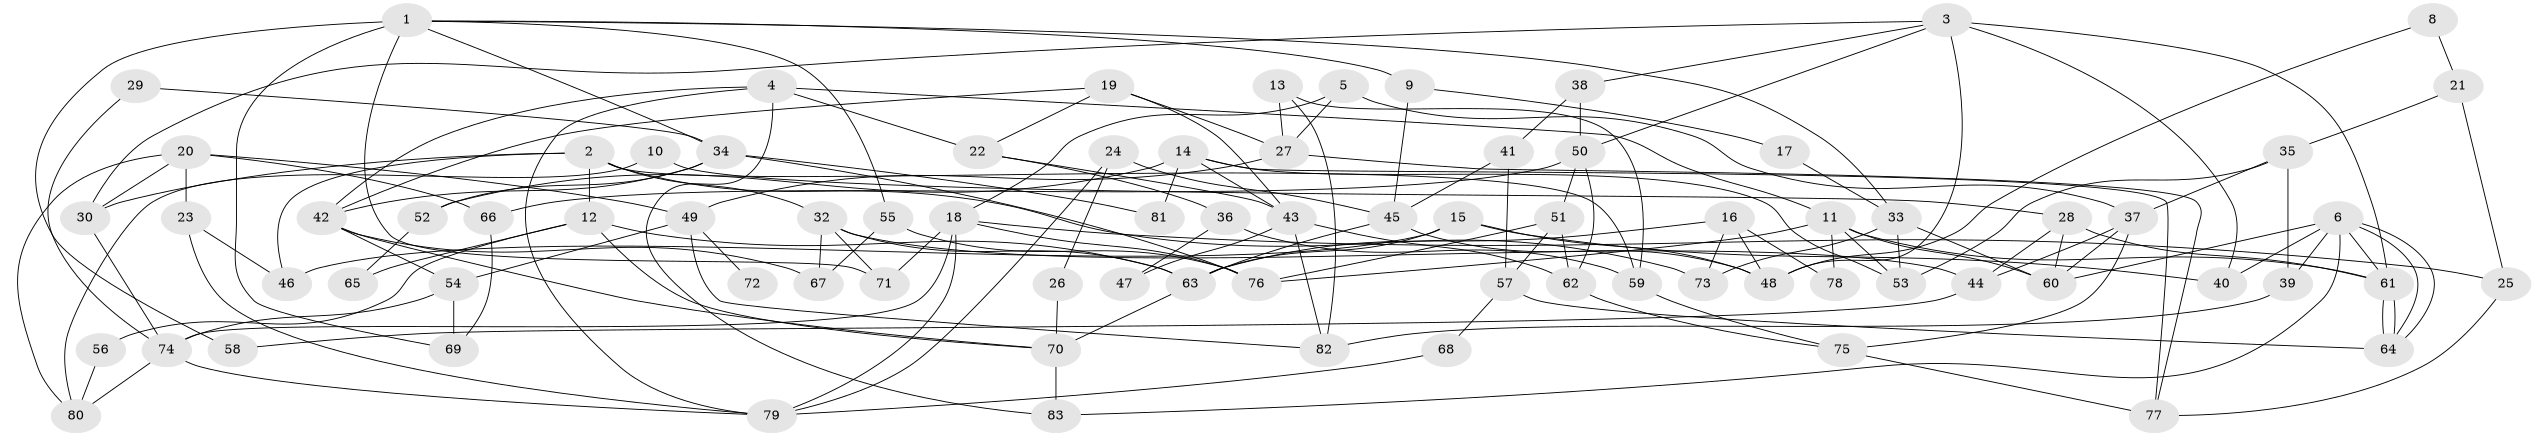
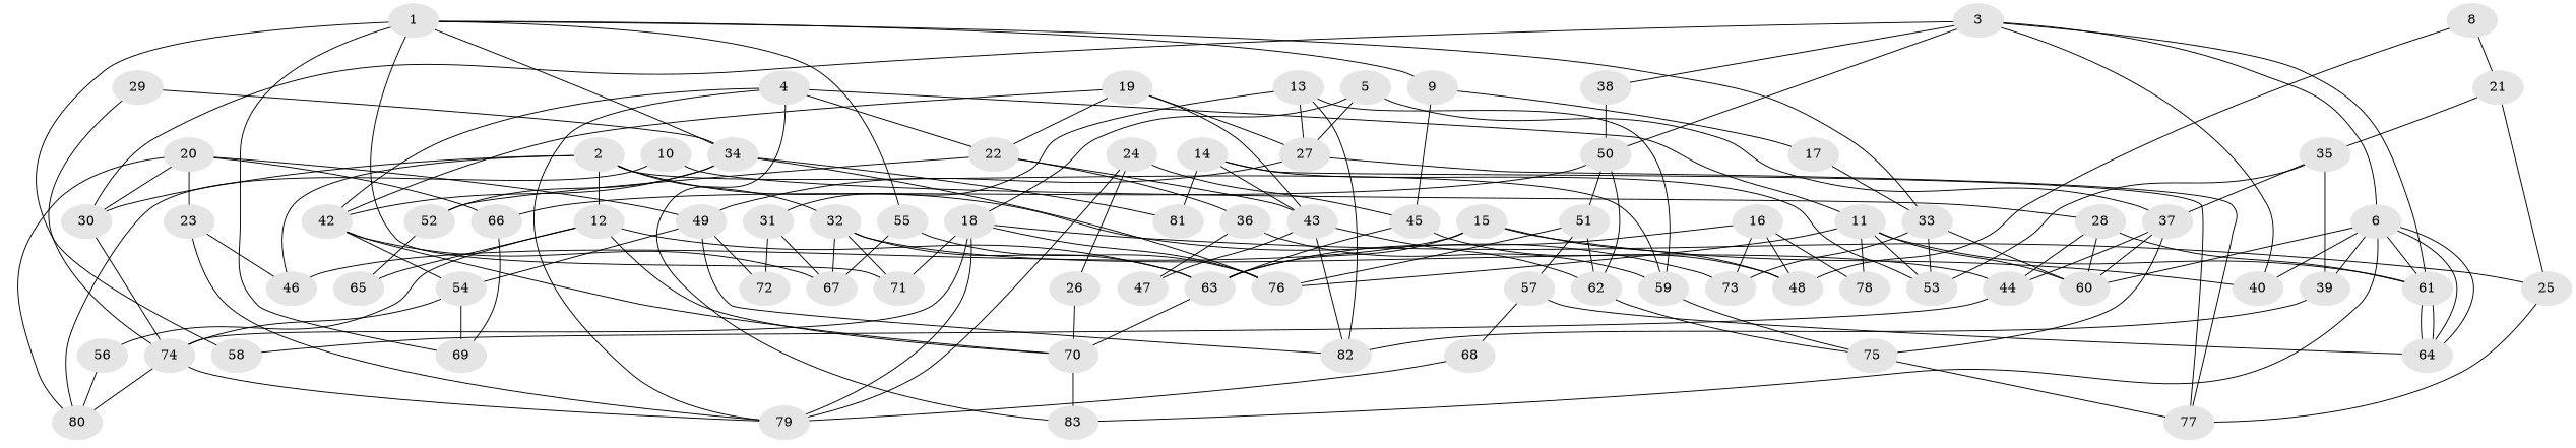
  graph {
    fontname="DejaVu Serif"
    node [color=gray90 fontname="DejaVu Serif" style=filled]
    edge [fontname="DejaVu Serif"]
    1
    9
    33
    34
    55
    58
    69
    71
    17
    45
    73
    60
    53
    42
    76
    52
    81
    67
    2
    12
    30
    32
    46
    59
    56
    63
    65
    70
    74
    44
    75
    3
    6
    38
    40
    50
    61
    83
    39
    64
-   41
    66
    62
    51
    4
    11
    22
    79
    78
    43
    36
    54
    5
    18
    27
    37
    25
    77
    49
    82
    8
    21
    48
    35
    10
    28
    80
    13
+   31
    72
    14
    47
    15
    16
    19
    20
    23
    24
    26
    29
    57
    68
    1 -- 9
    1 -- 33
    1 -- 34
    1 -- 55
    1 -- 58
    1 -- 69
    1 -- 71
    9 -- 17
    9 -- 45
    33 -- 73
    33 -- 60
    33 -- 53
    34 -- 42
    34 -- 76
    34 -- 52
    34 -- 81
    55 -- 76
    55 -- 67
    17 -- 33
    45 -- 63
    45 -- 48
    42 -- 67
    42 -- 70
    42 -- 54
    52 -- 65
    2 -- 73
    2 -- 12
    2 -- 30
    2 -- 32
    2 -- 46
    2 -- 59
    12 -- 56
    12 -- 63
    12 -- 65
    12 -- 70
    30 -- 74
    32 -- 71
    32 -- 67
    32 -- 63
    32 -- 44
    59 -- 75
    56 -- 80
    63 -- 70
    70 -- 83
    74 -- 79
    74 -- 80
    44 -- 58
    75 -- 77
    3 -- 30
-   3 -- 48
+   3 -- 6
    3 -- 38
    3 -- 40
    3 -- 50
    3 -- 61
    6 -- 60
    6 -- 40
    6 -- 61
    6 -- 83
    6 -- 39
    6 -- 64
    6 -- 64
    38 -- 50
-   38 -- 41
    50 -- 66
    50 -- 62
    50 -- 51
    61 -- 64
    61 -- 64
    39 -- 82
-   41 -- 45
-   41 -- 57
    66 -- 69
    62 -- 75
    51 -- 76
    51 -- 62
    51 -- 57
    4 -- 42
    4 -- 83
    4 -- 11
    4 -- 22
    4 -- 79
    11 -- 60
    11 -- 53
    11 -- 76
    11 -- 61
    11 -- 78
    22 -- 43
    22 -- 36
    43 -- 62
    43 -- 82
    43 -- 47
    36 -- 59
    36 -- 47
    54 -- 69
    54 -- 74
    5 -- 18
    5 -- 27
    5 -- 37
    18 -- 71
    18 -- 76
    18 -- 74
    18 -- 79
    18 -- 25
    27 -- 77
    27 -- 49
    37 -- 60
    37 -- 44
    37 -- 75
    25 -- 77
    49 -- 54
    49 -- 82
    49 -- 72
    8 -- 21
    8 -- 48
    21 -- 25
    21 -- 35
    35 -- 53
    35 -- 39
    35 -- 37
    10 -- 28
    10 -- 80
    28 -- 60
    28 -- 44
    28 -- 61
    13 -- 59
    13 -- 27
    13 -- 82
+   13 -- 31
+   31 -- 67
+   31 -- 72
    14 -- 53
-   14 -- 52
+   22 -- 52
    14 -- 81
    14 -- 43
    14 -- 77
    15 -- 46
    15 -- 63
    15 -- 40
    15 -- 48
    16 -- 73
    16 -- 63
    16 -- 78
    16 -- 48
    19 -- 42
    19 -- 22
    19 -- 43
    19 -- 27
    20 -- 30
    20 -- 66
    20 -- 49
    20 -- 80
    20 -- 23
    23 -- 46
    23 -- 79
    24 -- 45
    24 -- 79
    24 -- 26
    26 -- 70
    29 -- 34
    29 -- 74
    57 -- 64
    57 -- 68
    68 -- 79
  }
